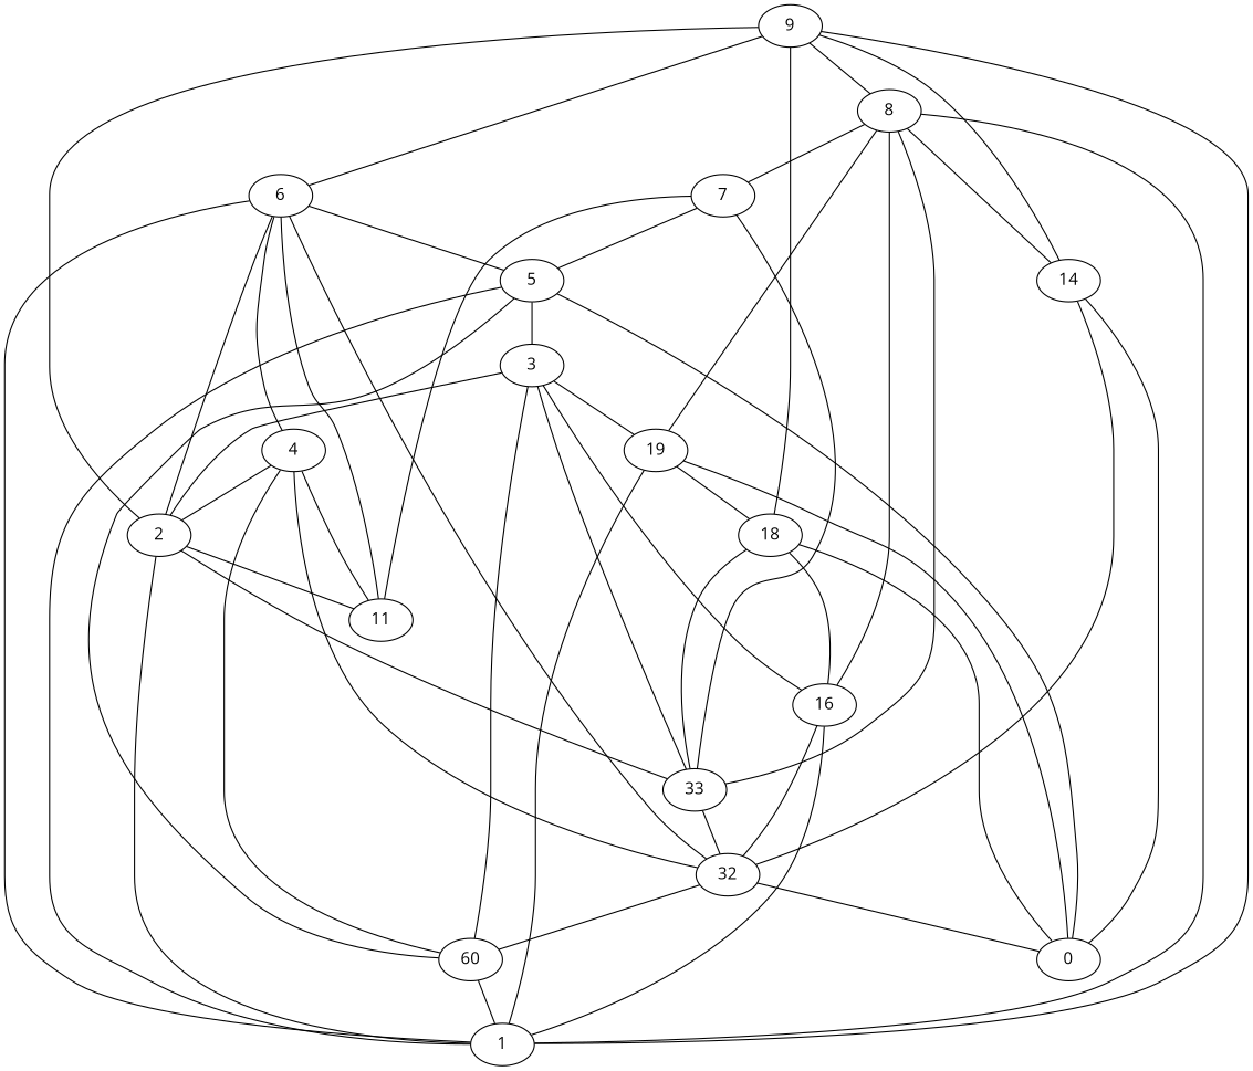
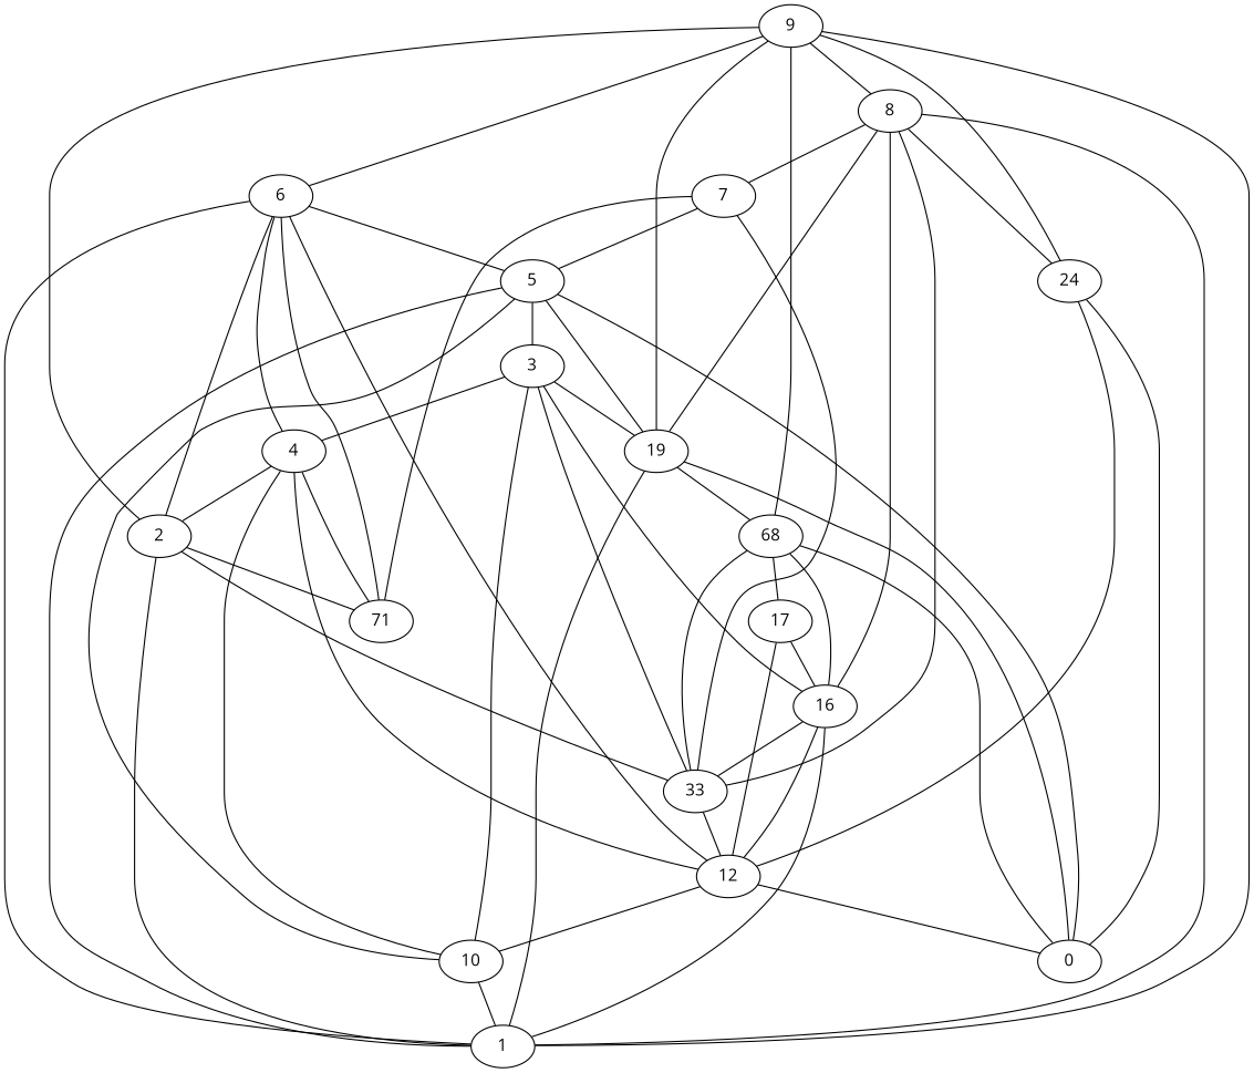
  digraph {
    fontname="Open Sans"
    node [fontname="Open Sans"]
    edge [color=black dir=none fontname="Open Sans"]
-   12 [label=32]
-   10 [label=60]
+   12
+   10
    0
    1
    3
    2
    16
    n8 [label=33]
    19
-   11
-   18
+   11 [label=71]
+   18 [label=68]
    6
    5
    4
    8
-   14
+   14 [label=24]
    7
+   17
    9
    subgraph sub_1 {
      12
      10
      0
      1
      3
      2
      16
      n8
      19
      11
      18
      6
      5
      4
      8
      14
      7
+     17
      9
    }
    12 -> 10
    12 -> 0
    10 -> 1
    3 -> 10
-   3 -> 2
+   3 -> 4
    3 -> 16
    3 -> n8
    3 -> 19
    2 -> 1
    2 -> n8
    2 -> 11
    16 -> 12
    16 -> 1
+   16 -> n8
    n8 -> 12
    19 -> 0
    19 -> 1
    19 -> 18
    18 -> 0
    18 -> 16
    18 -> n8
+   18 -> 17
    6 -> 12
    6 -> 1
    6 -> 2
    6 -> 11
    6 -> 5
    6 -> 4
    5 -> 10
    5 -> 0
    5 -> 1
    5 -> 3
+   5 -> 19
    4 -> 12
    4 -> 10
    4 -> 2
    4 -> 11
    8 -> 1
    8 -> 16
    8 -> n8
    8 -> 19
    8 -> 14
    8 -> 7
    14 -> 12
    14 -> 0
    7 -> n8
    7 -> 11
    7 -> 5
+   17 -> 12
+   17 -> 16
    9 -> 1
    9 -> 2
+   9 -> 19
    9 -> 18
    9 -> 6
    9 -> 8
    9 -> 14
  }
